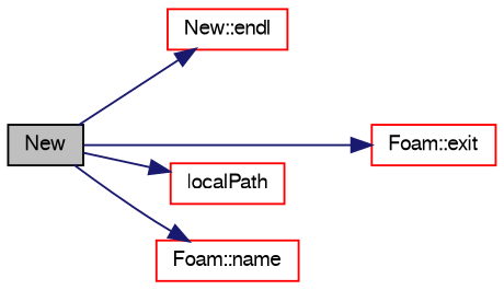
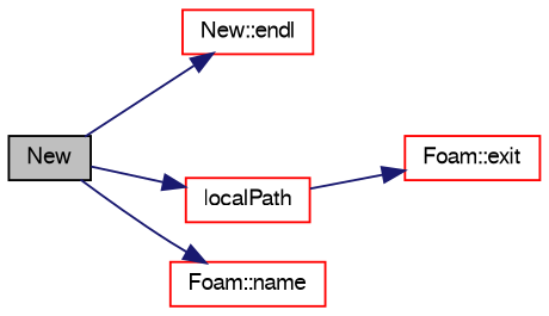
  digraph {
    rankdir=LR
    node [color=red fontname=FreeSans fontsize=10 shape=record]
    edge [color=midnightblue fontname=FreeSans fontsize=10 labelfontname=FreeSans labelfontsize=10 style=solid]
    n1 [color=black fillcolor=grey75 fontcolor=black height=0.2 label=New style=filled width=0.4]
    n2 [height=0.2 label="New::endl" width=0.4]
    n3 [height=0.2 label="Foam::exit" width=0.4]
    n4 [height=0.2 label=localPath width=0.4]
    n5 [height=0.2 label="Foam::name" width=0.4]
    n1 -> n2
-   n1 -> n3
+   n4 -> n3
    n1 -> n4
    n1 -> n5
  }
